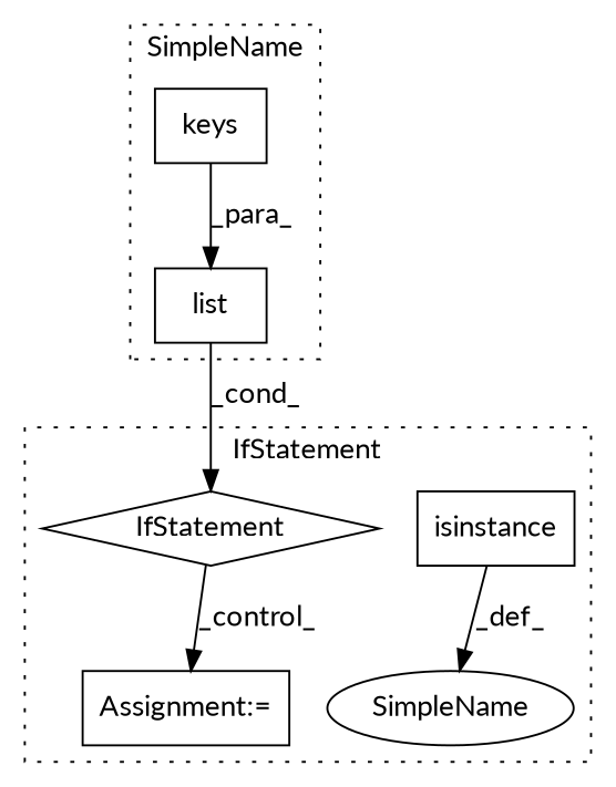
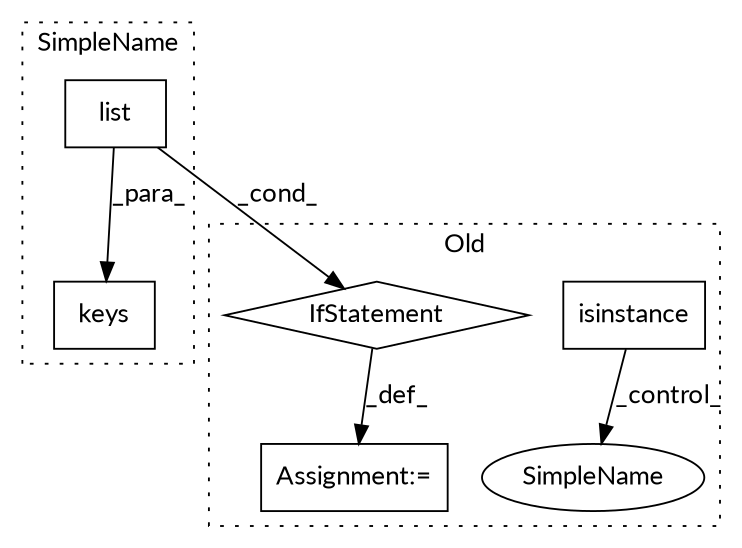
  digraph {
    fontname=Lato
    node [a=32 fontname=Lato shape=box]
    edge [fontname=Lato]
    n1 [l="11,1" label=isinstance s="3780,3810"]
    n2 [a=25 l="4,2" label=IfStatement s="3775,3811" shape=diamond]
    n3 [a=42 label=SimpleName shape=ellipse]
    n4 [a=7 l=1 label="Assignment:=" s=3829]
    n5 [l=6 label=keys s=3913]
    n6 [l="5,1" label=list s="3892,3919"]
    subgraph cluster_1 {
-     label=IfStatement
+     label=Old
      style=dotted
      n1
      n2
      n3
      n4
    }
    subgraph cluster_2 {
      label=SimpleName
      style=dotted
      n5
      n6
    }
-   n1 -> n3 [label=_def_]
-   n2 -> n4 [label=_control_]
-   n5 -> n6 [label=_para_]
+   n1 -> n3 [label=_control_]
+   n2 -> n4 [label=_def_]
+   n6 -> n5 [label=_para_]
    n6 -> n2 [label=_cond_]
  }
